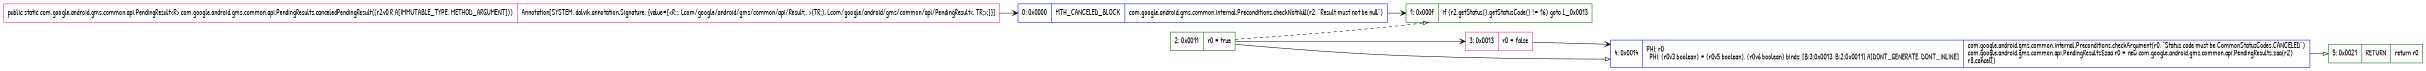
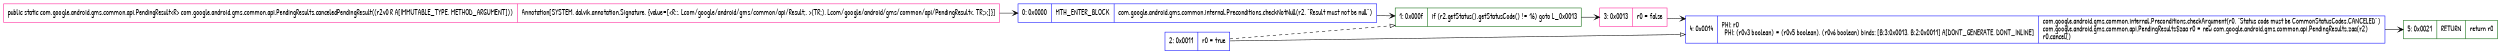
  digraph {
    fontname="Patrick Hand"
    rankdir=LR
    node [color=darkgreen fontname="Patrick Hand" shape=record]
    edge [arrowhead=vee fontname="Patrick Hand"]
-   n1 [color=blue label="{0\:\ 0x0000|MTH_CANCELED_BLOCK\l|com.google.android.gms.common.internal.Preconditions.checkNotNull(r2, \"Result must not be null\")\l}"]
+   n1 [color=blue label="{0\:\ 0x0000|MTH_ENTER_BLOCK\l|com.google.android.gms.common.internal.Preconditions.checkNotNull(r2, \"Result must not be null\")\l}"]
    n2 [label="{1\:\ 0x000f|if (r2.getStatus().getStatusCode() != 16) goto L_0x0013\l}"]
    n3 [color=deeppink label="{3\:\ 0x0013|r0 = false\l}"]
-   n4 [label="{2\:\ 0x0011|r0 = true\l}"]
-   n5 [color=blue label="{4\:\ 0x0014|PHI: r0 \l  PHI: (r0v3 boolean) = (r0v5 boolean), (r0v6 boolean) binds: [B:3:0x0013, B:2:0x0011] A[DONT_GENERATE, DONT_INLINE]\l|com.google.android.gms.common.internal.Preconditions.checkArgument(r0, \"Status code must be CommonStatusCodes.CANCELED\")\lcom.google.android.gms.common.api.PendingResults$zaa r0 = new com.google.android.gms.common.api.PendingResults.zaa(r2)\lr8.cancel()\l}"]
+   n4 [color=blue label="{2\:\ 0x0011|r0 = true\l}"]
+   n5 [color=blue label="{4\:\ 0x0014|PHI: r0 \l  PHI: (r0v3 boolean) = (r0v5 boolean), (r0v6 boolean) binds: [B:3:0x0013, B:2:0x0011] A[DONT_GENERATE, DONT_INLINE]\l|com.google.android.gms.common.internal.Preconditions.checkArgument(r0, \"Status code must be CommonStatusCodes.CANCELED\")\lcom.google.android.gms.common.api.PendingResults$zaa r0 = new com.google.android.gms.common.api.PendingResults.zaa(r2)\lr0.cancel()\l}"]
    n6 [label="{5\:\ 0x0021|RETURN\l|return r0\l}"]
    n7 [color=deeppink label="{public static com.google.android.gms.common.api.PendingResult\<R\> com.google.android.gms.common.api.PendingResults.canceledPendingResult((r2v0 R A[IMMUTABLE_TYPE, METHOD_ARGUMENT]))  | Annotation[SYSTEM, dalvik.annotation.Signature, \{value=[\<R::, Lcom\/google\/android\/gms\/common\/api\/Result;, \>(TR;), Lcom\/google\/android\/gms\/common\/api\/PendingResult\<, TR;\>;]\}]\l}"]
    n1 -> n2
-   n4 -> n3
+   n2 -> n3
    n3 -> n5
    n4 -> n2 [arrowhead=onormal style=dashed]
    n4 -> n5 [arrowhead=onormal]
-   n5 -> n6 [arrowhead=onormal]
+   n5 -> n6
    n7 -> n1
  }
